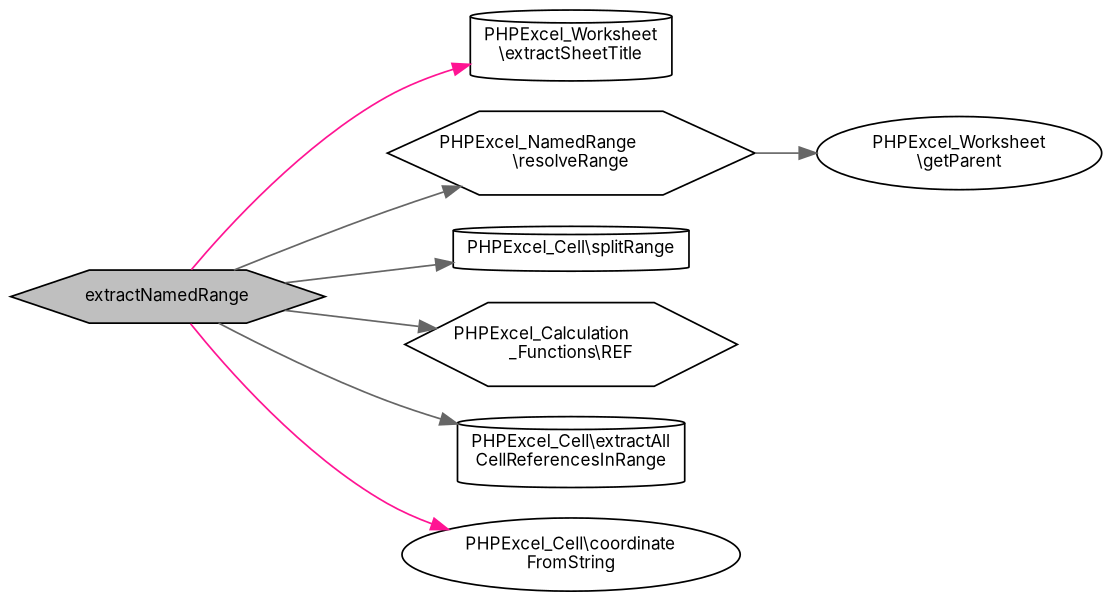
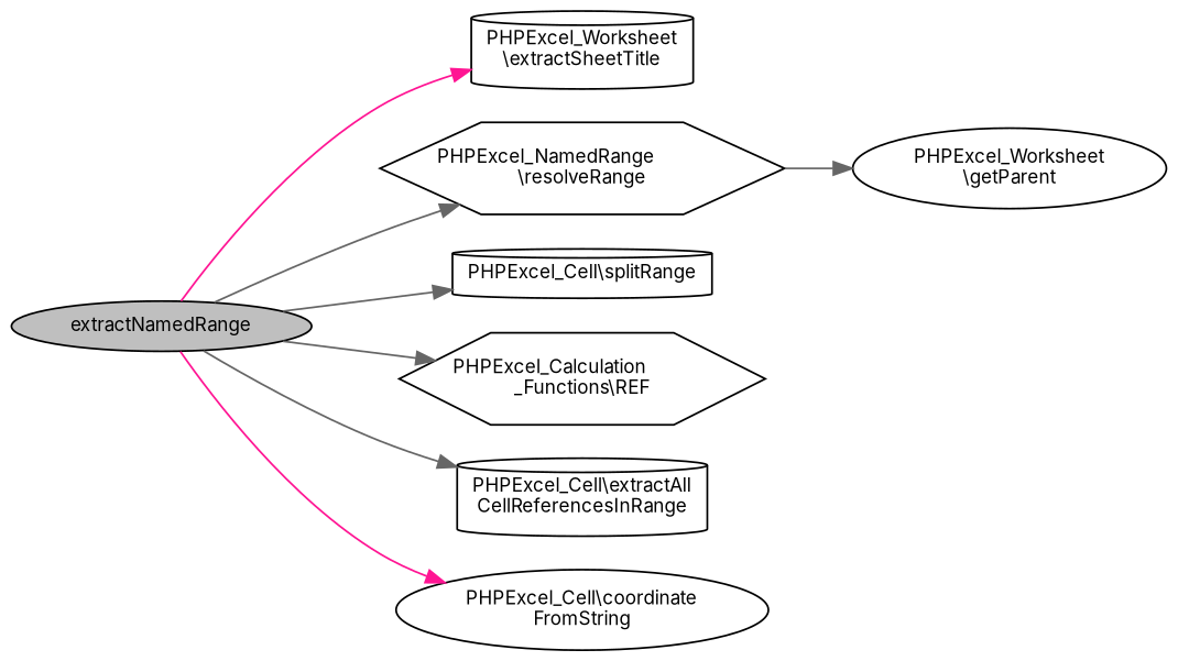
  digraph {
    rankdir=LR
    fontname=Inter
    node [color=black fillcolor=white fontname=Inter fontsize=10 shape=ellipse style=filled]
    edge [color=gray40 fontname=Inter fontsize=10 labelfontname=Helvetica labelfontsize=10 style=solid]
-   n1 [fillcolor=grey75 fontcolor=black height=0.2 label=extractNamedRange shape=hexagon width=0.4]
+   n1 [fillcolor=grey75 fontcolor=black height=0.2 label=extractNamedRange width=0.4]
    n2 [height=0.2 label="PHPExcel_Worksheet\l\\extractSheetTitle" shape=cylinder width=0.4]
    n3 [height=0.2 label="PHPExcel_NamedRange\l\\resolveRange" shape=hexagon width=0.4]
    n4 [height=0.2 label="PHPExcel_Cell\\splitRange" shape=cylinder width=0.4]
    n5 [height=0.2 label="PHPExcel_Calculation\l_Functions\\REF" shape=hexagon width=0.4]
    n6 [height=0.2 label="PHPExcel_Cell\\extractAll\lCellReferencesInRange" shape=cylinder width=0.4]
    n7 [height=0.2 label="PHPExcel_Cell\\coordinate\lFromString" width=0.4]
    n8 [height=0.2 label="PHPExcel_Worksheet\l\\getParent" width=0.4]
    n1 -> n2 [color=deeppink]
    n1 -> n3
    n1 -> n4
    n1 -> n5
    n1 -> n6
    n1 -> n7 [color=deeppink]
    n3 -> n8
  }
